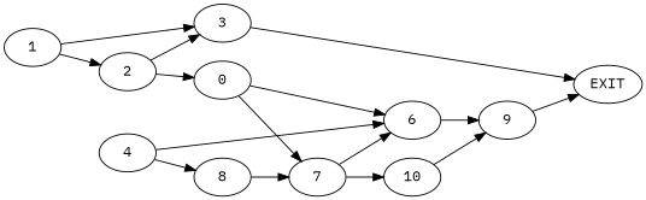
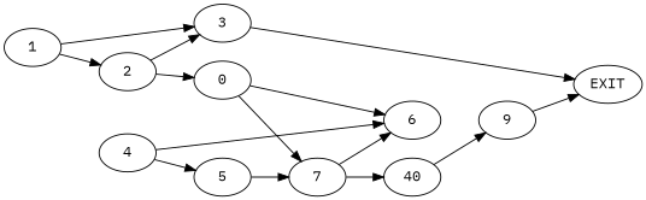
  digraph {
    fontname="IBM Plex Mono"
    rankdir=LR
    node [fontname="IBM Plex Mono"]
    edge [fontname="IBM Plex Mono"]
    1
    2
    3
    n4 [label=EXIT]
    n5 [label=0]
    4
    6
-   8
+   8 [label=5]
    7
    9
-   10
+   10 [label=40]
    1 -> 2
    1 -> 3
    2 -> 3
    2 -> n5
    3 -> n4
    n5 -> 6
    n5 -> 7
    4 -> 6
    4 -> 8
-   6 -> 9
    8 -> 7
    7 -> 6
    7 -> 10
    9 -> n4
    10 -> 9
  }
